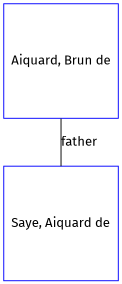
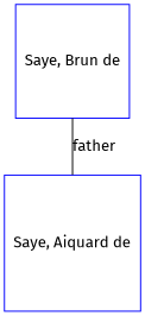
  digraph {
    fontname="Fira Sans"
    node [color=blue regular=1 shape=box fontname="Fira Sans"]
    n1 [label="Saye, Aiquard de"]
-   n2 [label="Aiquard, Brun de"]
+   n2 [label="Saye, Brun de"]
    n2 -> n1 [arrowsize=0.0 dir=none label=father fontname="Fira Sans"]
  }
